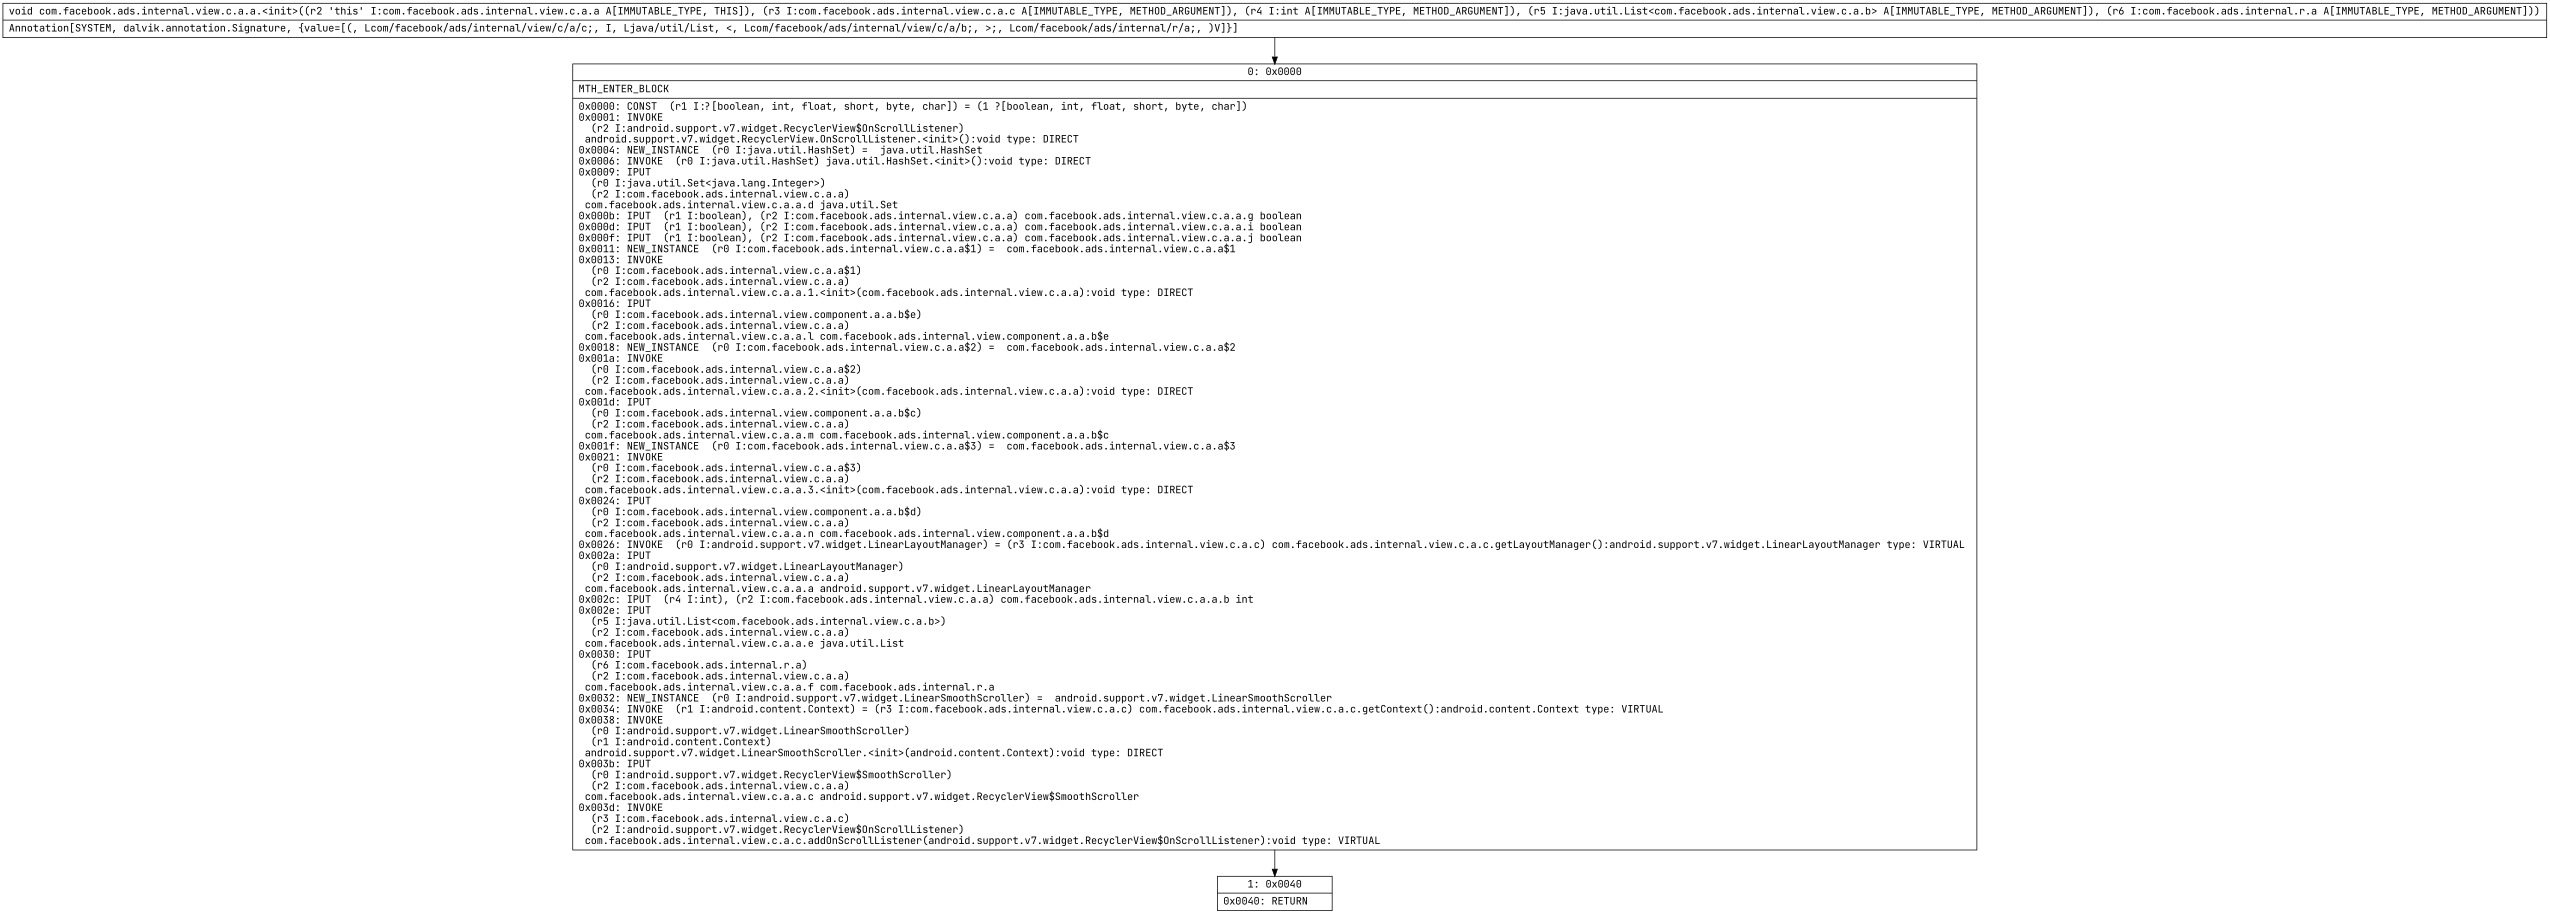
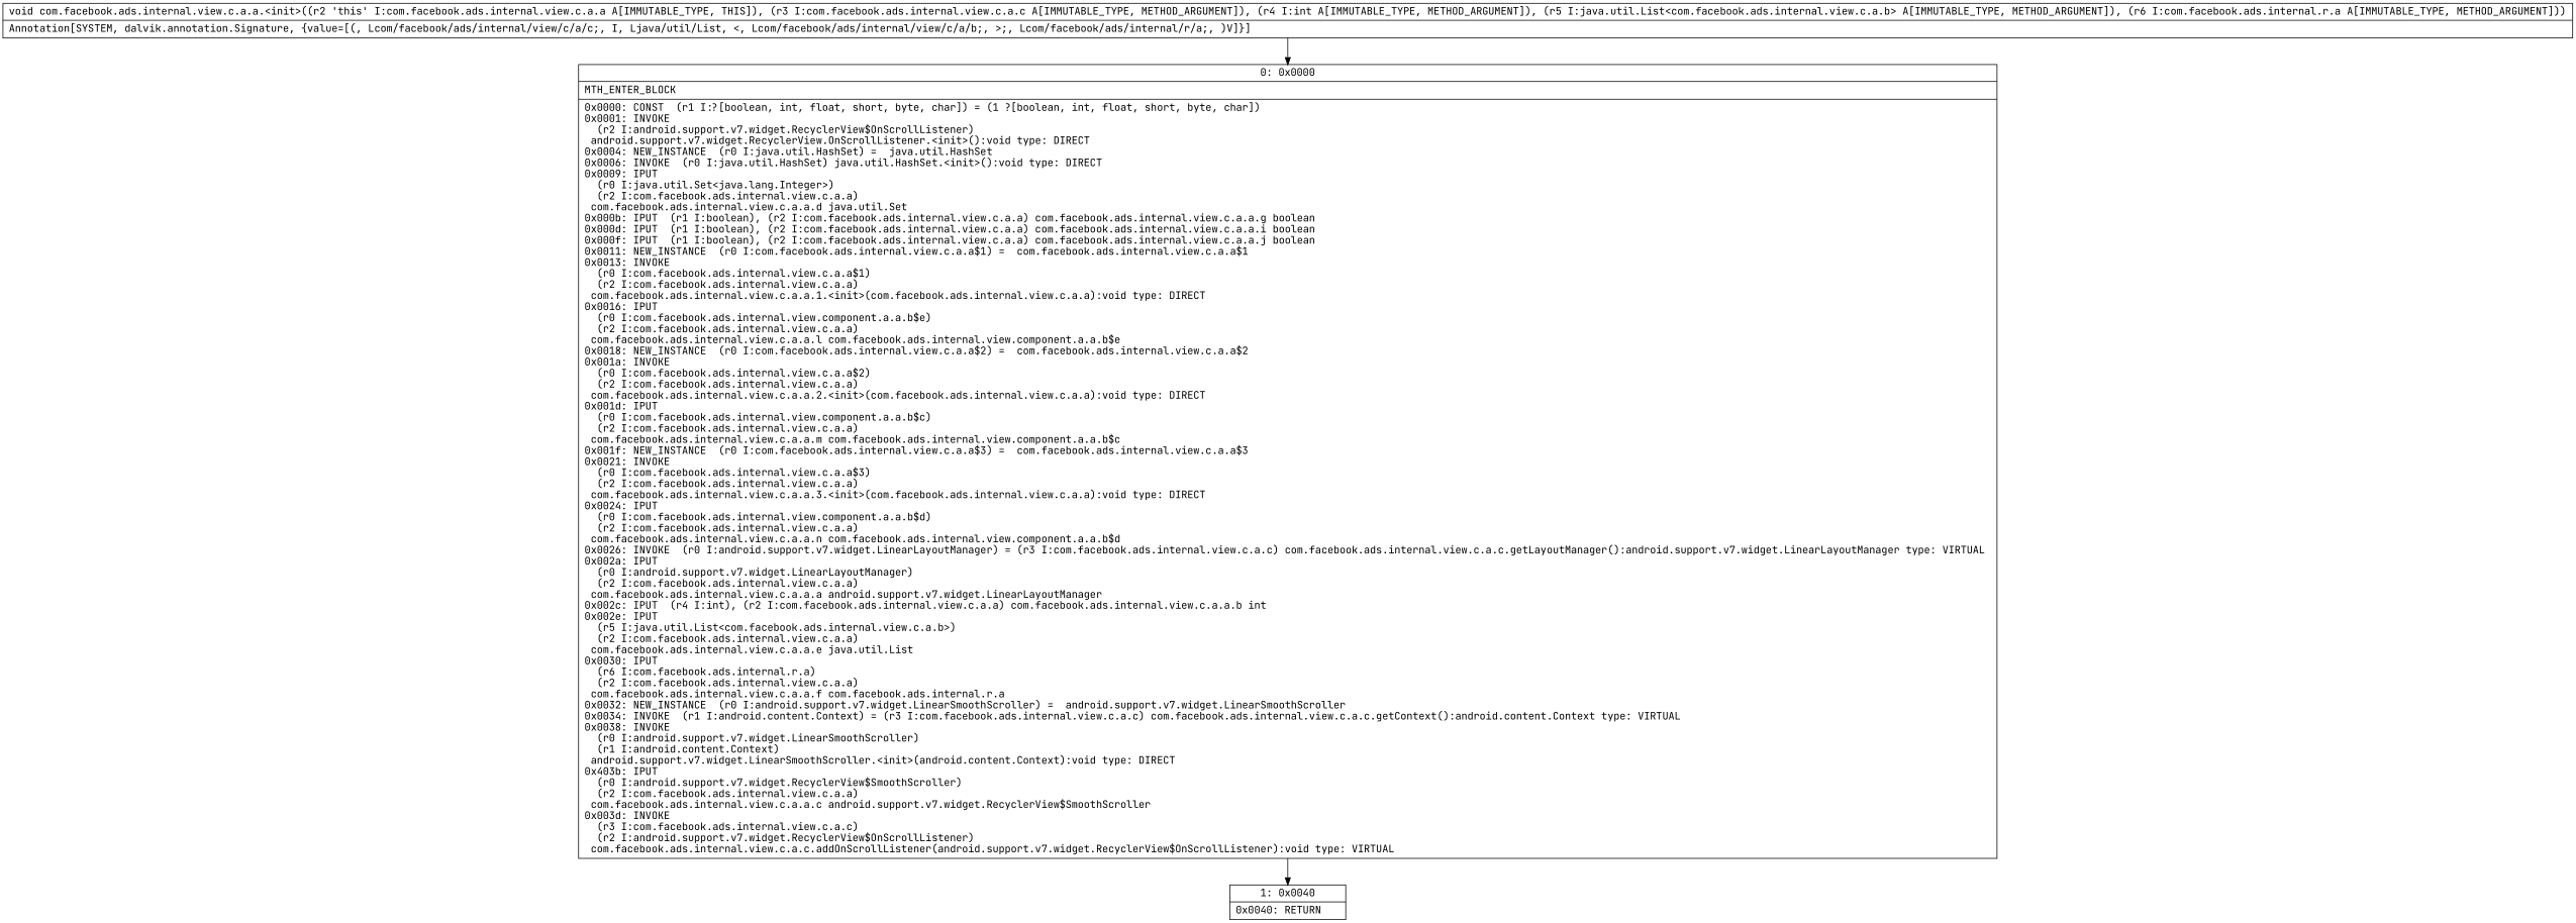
  digraph {
    fontname="JetBrains Mono"
    node [shape=record fontname="JetBrains Mono"]
    edge [fontname="JetBrains Mono"]
-   n1 [label="{0\:\ 0x0000|MTH_ENTER_BLOCK\l|0x0000: CONST  (r1 I:?[boolean, int, float, short, byte, char]) = (1 ?[boolean, int, float, short, byte, char]) \l0x0001: INVOKE  \l  (r2 I:android.support.v7.widget.RecyclerView$OnScrollListener)\l android.support.v7.widget.RecyclerView.OnScrollListener.\<init\>():void type: DIRECT \l0x0004: NEW_INSTANCE  (r0 I:java.util.HashSet) =  java.util.HashSet \l0x0006: INVOKE  (r0 I:java.util.HashSet) java.util.HashSet.\<init\>():void type: DIRECT \l0x0009: IPUT  \l  (r0 I:java.util.Set\<java.lang.Integer\>)\l  (r2 I:com.facebook.ads.internal.view.c.a.a)\l com.facebook.ads.internal.view.c.a.a.d java.util.Set \l0x000b: IPUT  (r1 I:boolean), (r2 I:com.facebook.ads.internal.view.c.a.a) com.facebook.ads.internal.view.c.a.a.g boolean \l0x000d: IPUT  (r1 I:boolean), (r2 I:com.facebook.ads.internal.view.c.a.a) com.facebook.ads.internal.view.c.a.a.i boolean \l0x000f: IPUT  (r1 I:boolean), (r2 I:com.facebook.ads.internal.view.c.a.a) com.facebook.ads.internal.view.c.a.a.j boolean \l0x0011: NEW_INSTANCE  (r0 I:com.facebook.ads.internal.view.c.a.a$1) =  com.facebook.ads.internal.view.c.a.a$1 \l0x0013: INVOKE  \l  (r0 I:com.facebook.ads.internal.view.c.a.a$1)\l  (r2 I:com.facebook.ads.internal.view.c.a.a)\l com.facebook.ads.internal.view.c.a.a.1.\<init\>(com.facebook.ads.internal.view.c.a.a):void type: DIRECT \l0x0016: IPUT  \l  (r0 I:com.facebook.ads.internal.view.component.a.a.b$e)\l  (r2 I:com.facebook.ads.internal.view.c.a.a)\l com.facebook.ads.internal.view.c.a.a.l com.facebook.ads.internal.view.component.a.a.b$e \l0x0018: NEW_INSTANCE  (r0 I:com.facebook.ads.internal.view.c.a.a$2) =  com.facebook.ads.internal.view.c.a.a$2 \l0x001a: INVOKE  \l  (r0 I:com.facebook.ads.internal.view.c.a.a$2)\l  (r2 I:com.facebook.ads.internal.view.c.a.a)\l com.facebook.ads.internal.view.c.a.a.2.\<init\>(com.facebook.ads.internal.view.c.a.a):void type: DIRECT \l0x001d: IPUT  \l  (r0 I:com.facebook.ads.internal.view.component.a.a.b$c)\l  (r2 I:com.facebook.ads.internal.view.c.a.a)\l com.facebook.ads.internal.view.c.a.a.m com.facebook.ads.internal.view.component.a.a.b$c \l0x001f: NEW_INSTANCE  (r0 I:com.facebook.ads.internal.view.c.a.a$3) =  com.facebook.ads.internal.view.c.a.a$3 \l0x0021: INVOKE  \l  (r0 I:com.facebook.ads.internal.view.c.a.a$3)\l  (r2 I:com.facebook.ads.internal.view.c.a.a)\l com.facebook.ads.internal.view.c.a.a.3.\<init\>(com.facebook.ads.internal.view.c.a.a):void type: DIRECT \l0x0024: IPUT  \l  (r0 I:com.facebook.ads.internal.view.component.a.a.b$d)\l  (r2 I:com.facebook.ads.internal.view.c.a.a)\l com.facebook.ads.internal.view.c.a.a.n com.facebook.ads.internal.view.component.a.a.b$d \l0x0026: INVOKE  (r0 I:android.support.v7.widget.LinearLayoutManager) = (r3 I:com.facebook.ads.internal.view.c.a.c) com.facebook.ads.internal.view.c.a.c.getLayoutManager():android.support.v7.widget.LinearLayoutManager type: VIRTUAL \l0x002a: IPUT  \l  (r0 I:android.support.v7.widget.LinearLayoutManager)\l  (r2 I:com.facebook.ads.internal.view.c.a.a)\l com.facebook.ads.internal.view.c.a.a.a android.support.v7.widget.LinearLayoutManager \l0x002c: IPUT  (r4 I:int), (r2 I:com.facebook.ads.internal.view.c.a.a) com.facebook.ads.internal.view.c.a.a.b int \l0x002e: IPUT  \l  (r5 I:java.util.List\<com.facebook.ads.internal.view.c.a.b\>)\l  (r2 I:com.facebook.ads.internal.view.c.a.a)\l com.facebook.ads.internal.view.c.a.a.e java.util.List \l0x0030: IPUT  \l  (r6 I:com.facebook.ads.internal.r.a)\l  (r2 I:com.facebook.ads.internal.view.c.a.a)\l com.facebook.ads.internal.view.c.a.a.f com.facebook.ads.internal.r.a \l0x0032: NEW_INSTANCE  (r0 I:android.support.v7.widget.LinearSmoothScroller) =  android.support.v7.widget.LinearSmoothScroller \l0x0034: INVOKE  (r1 I:android.content.Context) = (r3 I:com.facebook.ads.internal.view.c.a.c) com.facebook.ads.internal.view.c.a.c.getContext():android.content.Context type: VIRTUAL \l0x0038: INVOKE  \l  (r0 I:android.support.v7.widget.LinearSmoothScroller)\l  (r1 I:android.content.Context)\l android.support.v7.widget.LinearSmoothScroller.\<init\>(android.content.Context):void type: DIRECT \l0x003b: IPUT  \l  (r0 I:android.support.v7.widget.RecyclerView$SmoothScroller)\l  (r2 I:com.facebook.ads.internal.view.c.a.a)\l com.facebook.ads.internal.view.c.a.a.c android.support.v7.widget.RecyclerView$SmoothScroller \l0x003d: INVOKE  \l  (r3 I:com.facebook.ads.internal.view.c.a.c)\l  (r2 I:android.support.v7.widget.RecyclerView$OnScrollListener)\l com.facebook.ads.internal.view.c.a.c.addOnScrollListener(android.support.v7.widget.RecyclerView$OnScrollListener):void type: VIRTUAL \l}"]
+   n1 [label="{0\:\ 0x0000|MTH_ENTER_BLOCK\l|0x0000: CONST  (r1 I:?[boolean, int, float, short, byte, char]) = (1 ?[boolean, int, float, short, byte, char]) \l0x0001: INVOKE  \l  (r2 I:android.support.v7.widget.RecyclerView$OnScrollListener)\l android.support.v7.widget.RecyclerView.OnScrollListener.\<init\>():void type: DIRECT \l0x0004: NEW_INSTANCE  (r0 I:java.util.HashSet) =  java.util.HashSet \l0x0006: INVOKE  (r0 I:java.util.HashSet) java.util.HashSet.\<init\>():void type: DIRECT \l0x0009: IPUT  \l  (r0 I:java.util.Set\<java.lang.Integer\>)\l  (r2 I:com.facebook.ads.internal.view.c.a.a)\l com.facebook.ads.internal.view.c.a.a.d java.util.Set \l0x000b: IPUT  (r1 I:boolean), (r2 I:com.facebook.ads.internal.view.c.a.a) com.facebook.ads.internal.view.c.a.a.g boolean \l0x000d: IPUT  (r1 I:boolean), (r2 I:com.facebook.ads.internal.view.c.a.a) com.facebook.ads.internal.view.c.a.a.i boolean \l0x000f: IPUT  (r1 I:boolean), (r2 I:com.facebook.ads.internal.view.c.a.a) com.facebook.ads.internal.view.c.a.a.j boolean \l0x0011: NEW_INSTANCE  (r0 I:com.facebook.ads.internal.view.c.a.a$1) =  com.facebook.ads.internal.view.c.a.a$1 \l0x0013: INVOKE  \l  (r0 I:com.facebook.ads.internal.view.c.a.a$1)\l  (r2 I:com.facebook.ads.internal.view.c.a.a)\l com.facebook.ads.internal.view.c.a.a.1.\<init\>(com.facebook.ads.internal.view.c.a.a):void type: DIRECT \l0x0016: IPUT  \l  (r0 I:com.facebook.ads.internal.view.component.a.a.b$e)\l  (r2 I:com.facebook.ads.internal.view.c.a.a)\l com.facebook.ads.internal.view.c.a.a.l com.facebook.ads.internal.view.component.a.a.b$e \l0x0018: NEW_INSTANCE  (r0 I:com.facebook.ads.internal.view.c.a.a$2) =  com.facebook.ads.internal.view.c.a.a$2 \l0x001a: INVOKE  \l  (r0 I:com.facebook.ads.internal.view.c.a.a$2)\l  (r2 I:com.facebook.ads.internal.view.c.a.a)\l com.facebook.ads.internal.view.c.a.a.2.\<init\>(com.facebook.ads.internal.view.c.a.a):void type: DIRECT \l0x001d: IPUT  \l  (r0 I:com.facebook.ads.internal.view.component.a.a.b$c)\l  (r2 I:com.facebook.ads.internal.view.c.a.a)\l com.facebook.ads.internal.view.c.a.a.m com.facebook.ads.internal.view.component.a.a.b$c \l0x001f: NEW_INSTANCE  (r0 I:com.facebook.ads.internal.view.c.a.a$3) =  com.facebook.ads.internal.view.c.a.a$3 \l0x0021: INVOKE  \l  (r0 I:com.facebook.ads.internal.view.c.a.a$3)\l  (r2 I:com.facebook.ads.internal.view.c.a.a)\l com.facebook.ads.internal.view.c.a.a.3.\<init\>(com.facebook.ads.internal.view.c.a.a):void type: DIRECT \l0x0024: IPUT  \l  (r0 I:com.facebook.ads.internal.view.component.a.a.b$d)\l  (r2 I:com.facebook.ads.internal.view.c.a.a)\l com.facebook.ads.internal.view.c.a.a.n com.facebook.ads.internal.view.component.a.a.b$d \l0x0026: INVOKE  (r0 I:android.support.v7.widget.LinearLayoutManager) = (r3 I:com.facebook.ads.internal.view.c.a.c) com.facebook.ads.internal.view.c.a.c.getLayoutManager():android.support.v7.widget.LinearLayoutManager type: VIRTUAL \l0x002a: IPUT  \l  (r0 I:android.support.v7.widget.LinearLayoutManager)\l  (r2 I:com.facebook.ads.internal.view.c.a.a)\l com.facebook.ads.internal.view.c.a.a.a android.support.v7.widget.LinearLayoutManager \l0x002c: IPUT  (r4 I:int), (r2 I:com.facebook.ads.internal.view.c.a.a) com.facebook.ads.internal.view.c.a.a.b int \l0x002e: IPUT  \l  (r5 I:java.util.List\<com.facebook.ads.internal.view.c.a.b\>)\l  (r2 I:com.facebook.ads.internal.view.c.a.a)\l com.facebook.ads.internal.view.c.a.a.e java.util.List \l0x0030: IPUT  \l  (r6 I:com.facebook.ads.internal.r.a)\l  (r2 I:com.facebook.ads.internal.view.c.a.a)\l com.facebook.ads.internal.view.c.a.a.f com.facebook.ads.internal.r.a \l0x0032: NEW_INSTANCE  (r0 I:android.support.v7.widget.LinearSmoothScroller) =  android.support.v7.widget.LinearSmoothScroller \l0x0034: INVOKE  (r1 I:android.content.Context) = (r3 I:com.facebook.ads.internal.view.c.a.c) com.facebook.ads.internal.view.c.a.c.getContext():android.content.Context type: VIRTUAL \l0x0038: INVOKE  \l  (r0 I:android.support.v7.widget.LinearSmoothScroller)\l  (r1 I:android.content.Context)\l android.support.v7.widget.LinearSmoothScroller.\<init\>(android.content.Context):void type: DIRECT \l0x403b: IPUT  \l  (r0 I:android.support.v7.widget.RecyclerView$SmoothScroller)\l  (r2 I:com.facebook.ads.internal.view.c.a.a)\l com.facebook.ads.internal.view.c.a.a.c android.support.v7.widget.RecyclerView$SmoothScroller \l0x003d: INVOKE  \l  (r3 I:com.facebook.ads.internal.view.c.a.c)\l  (r2 I:android.support.v7.widget.RecyclerView$OnScrollListener)\l com.facebook.ads.internal.view.c.a.c.addOnScrollListener(android.support.v7.widget.RecyclerView$OnScrollListener):void type: VIRTUAL \l}"]
    n2 [label="{1\:\ 0x0040|0x0040: RETURN   \l}"]
    n3 [label="{void com.facebook.ads.internal.view.c.a.a.\<init\>((r2 'this' I:com.facebook.ads.internal.view.c.a.a A[IMMUTABLE_TYPE, THIS]), (r3 I:com.facebook.ads.internal.view.c.a.c A[IMMUTABLE_TYPE, METHOD_ARGUMENT]), (r4 I:int A[IMMUTABLE_TYPE, METHOD_ARGUMENT]), (r5 I:java.util.List\<com.facebook.ads.internal.view.c.a.b\> A[IMMUTABLE_TYPE, METHOD_ARGUMENT]), (r6 I:com.facebook.ads.internal.r.a A[IMMUTABLE_TYPE, METHOD_ARGUMENT]))  | Annotation[SYSTEM, dalvik.annotation.Signature, \{value=[(, Lcom\/facebook\/ads\/internal\/view\/c\/a\/c;, I, Ljava\/util\/List, \<, Lcom\/facebook\/ads\/internal\/view\/c\/a\/b;, \>;, Lcom\/facebook\/ads\/internal\/r\/a;, )V]\}]\l}"]
    n1 -> n2
    n3 -> n1
  }
